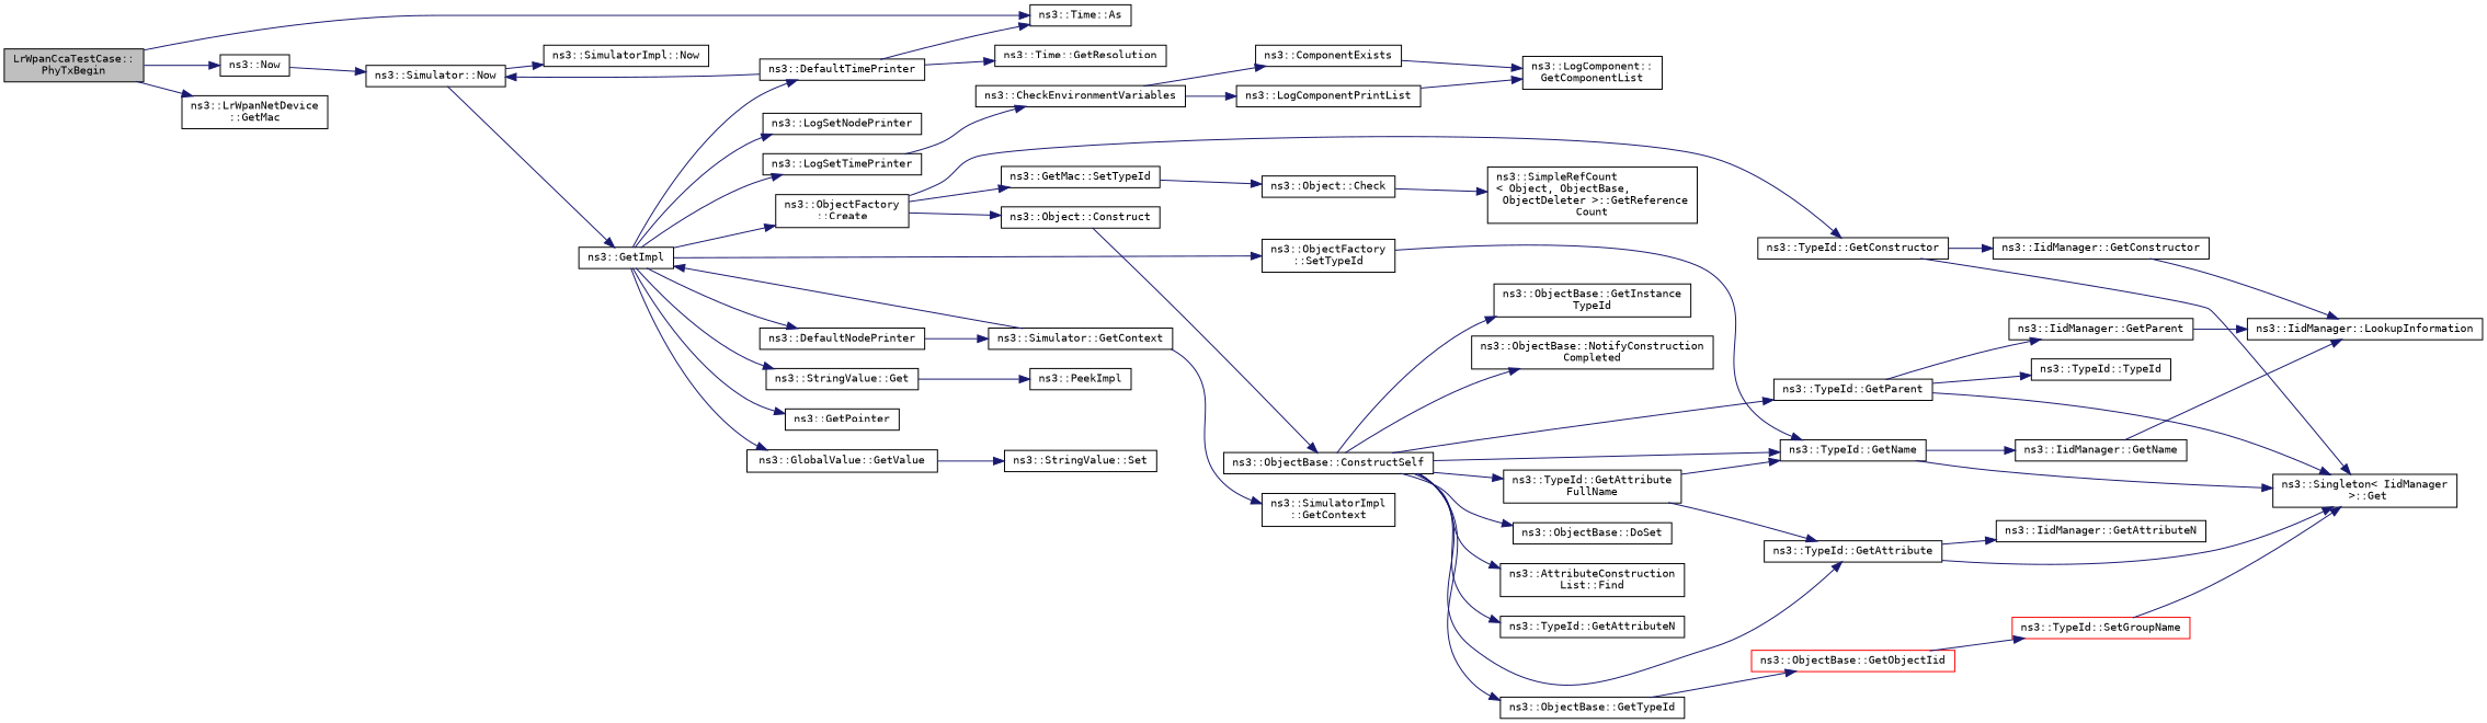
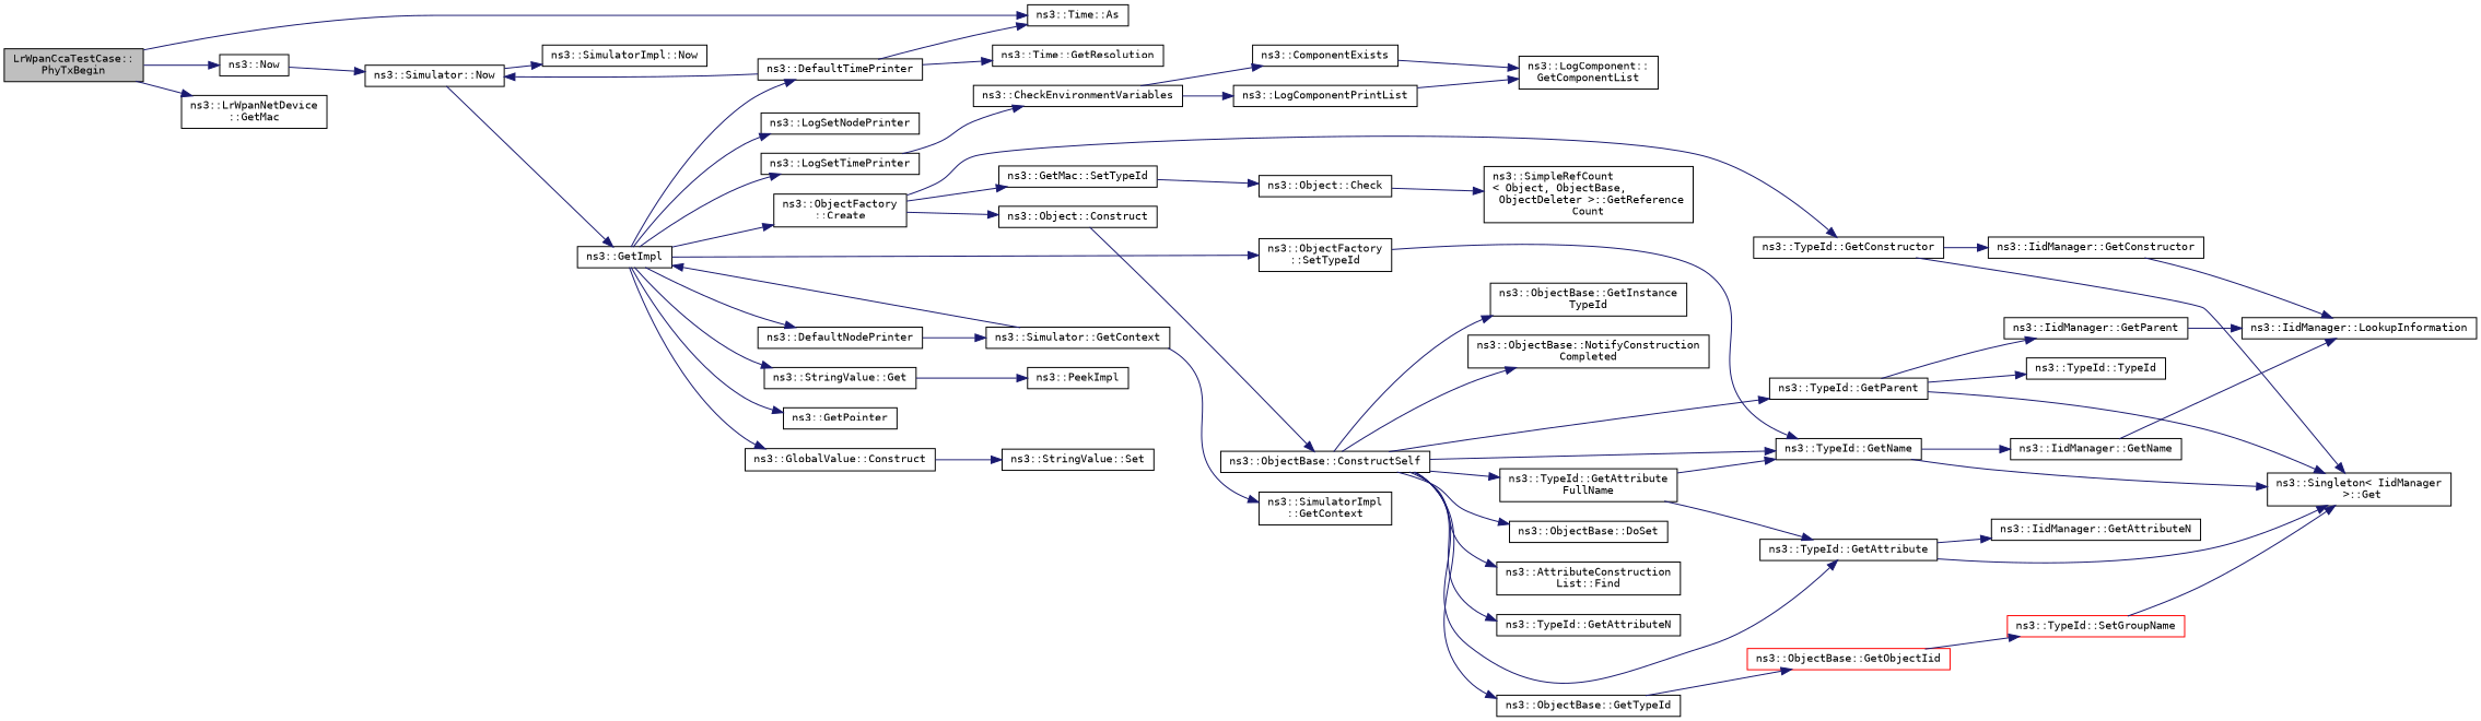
  digraph {
    fontname="DejaVu Sans Mono"
    rankdir=LR
    node [color=black fillcolor=white fontname="DejaVu Sans Mono" fontsize=10 shape=record style=filled]
    edge [color=midnightblue fontname="DejaVu Sans Mono" fontsize=10 labelfontname=Helvetica labelfontsize=10 style=solid]
    n1 [fillcolor=grey75 fontcolor=black height=0.2 label="LrWpanCcaTestCase::\lPhyTxBegin" width=0.4]
    n2 [height=0.2 label="ns3::Time::As" width=0.4]
    n3 [height=0.2 label="ns3::LrWpanNetDevice\l::GetMac" width=0.4]
    n4 [height=0.2 label="ns3::Now" width=0.4]
    n5 [height=0.2 label="ns3::Simulator::Now" width=0.4]
    n6 [height=0.2 label="ns3::GetImpl" width=0.4]
    n7 [height=0.2 label="ns3::SimulatorImpl::Now" width=0.4]
    n8 [height=0.2 label="ns3::ObjectFactory\l::Create" width=0.4]
    n9 [height=0.2 label="ns3::DefaultNodePrinter" width=0.4]
    n10 [height=0.2 label="ns3::DefaultTimePrinter" width=0.4]
    n11 [height=0.2 label="ns3::StringValue::Get" width=0.4]
    n12 [height=0.2 label="ns3::GetPointer" width=0.4]
-   n13 [height=0.2 label="ns3::GlobalValue::GetValue" width=0.4]
+   n13 [height=0.2 label="ns3::GlobalValue::Construct" width=0.4]
    n14 [height=0.2 label="ns3::LogSetNodePrinter" width=0.4]
    n15 [height=0.2 label="ns3::LogSetTimePrinter" width=0.4]
    n16 [height=0.2 label="ns3::ObjectFactory\l::SetTypeId" width=0.4]
    n17 [height=0.2 label="ns3::Object::Construct" width=0.4]
    n18 [height=0.2 label="ns3::TypeId::GetConstructor" width=0.4]
    n19 [height=0.2 label="ns3::GetMac::SetTypeId" width=0.4]
    n20 [height=0.2 label="ns3::Simulator::GetContext" width=0.4]
    n21 [height=0.2 label="ns3::Time::GetResolution" width=0.4]
    n22 [height=0.2 label="ns3::PeekImpl" width=0.4]
    n23 [height=0.2 label="ns3::StringValue::Set" width=0.4]
    n24 [height=0.2 label="ns3::CheckEnvironmentVariables" width=0.4]
    n25 [height=0.2 label="ns3::TypeId::GetName" width=0.4]
    n26 [height=0.2 label="ns3::ObjectBase::ConstructSelf" width=0.4]
    n27 [height=0.2 label="ns3::Singleton\< IidManager\l \>::Get" width=0.4]
    n28 [height=0.2 label="ns3::IidManager::GetConstructor" width=0.4]
    n29 [height=0.2 label="ns3::Object::Check" width=0.4]
    n30 [height=0.2 label="ns3::ObjectBase::DoSet" width=0.4]
    n31 [height=0.2 label="ns3::AttributeConstruction\lList::Find" width=0.4]
    n32 [height=0.2 label="ns3::TypeId::GetAttribute" width=0.4]
    n33 [height=0.2 label="ns3::TypeId::GetAttribute\lFullName" width=0.4]
    n34 [height=0.2 label="ns3::TypeId::GetAttributeN" width=0.4]
    n35 [height=0.2 label="ns3::ObjectBase::GetInstance\lTypeId" width=0.4]
    n36 [height=0.2 label="ns3::TypeId::GetParent" width=0.4]
    n37 [height=0.2 label="ns3::ObjectBase::GetTypeId" width=0.4]
    n38 [height=0.2 label="ns3::ObjectBase::NotifyConstruction\lCompleted" width=0.4]
    n39 [height=0.2 label="ns3::IidManager::GetAttributeN" width=0.4]
    n40 [height=0.2 label="ns3::IidManager::GetName" width=0.4]
    n41 [height=0.2 label="ns3::TypeId::TypeId" width=0.4]
    n42 [height=0.2 label="ns3::IidManager::GetParent" width=0.4]
    n43 [color=red height=0.2 label="ns3::ObjectBase::GetObjectIid" width=0.4]
    n44 [height=0.2 label="ns3::IidManager::LookupInformation" width=0.4]
    n45 [color=red height=0.2 label="ns3::TypeId::SetGroupName" width=0.4]
    n46 [height=0.2 label="ns3::SimpleRefCount\l\< Object, ObjectBase,\l ObjectDeleter \>::GetReference\lCount" width=0.4]
    n47 [height=0.2 label="ns3::SimulatorImpl\l::GetContext" width=0.4]
    n48 [height=0.2 label="ns3::ComponentExists" width=0.4]
    n49 [height=0.2 label="ns3::LogComponentPrintList" width=0.4]
    n50 [height=0.2 label="ns3::LogComponent::\lGetComponentList" width=0.4]
    n1 -> n2
    n1 -> n3
    n1 -> n4
    n4 -> n5
    n5 -> n6
    n5 -> n7
    n6 -> n8
    n6 -> n9
    n6 -> n10
    n6 -> n11
    n6 -> n12
    n6 -> n13
    n6 -> n14
    n6 -> n15
    n6 -> n16
    n8 -> n17
    n8 -> n18
    n8 -> n19
    n9 -> n20
    n10 -> n2
    n10 -> n5
    n10 -> n21
    n11 -> n22
    n13 -> n23
    n15 -> n24
    n16 -> n25
    n17 -> n26
    n18 -> n27
    n18 -> n28
    n19 -> n29
    n20 -> n6
    n20 -> n47
    n24 -> n48
    n24 -> n49
    n25 -> n27
    n25 -> n40
    n26 -> n25
    n26 -> n30
    n26 -> n31
    n26 -> n32
    n26 -> n33
    n26 -> n34
    n26 -> n35
    n26 -> n36
    n26 -> n37
    n26 -> n38
    n28 -> n44
    n29 -> n46
    n32 -> n27
    n32 -> n39
    n33 -> n25
    n33 -> n32
    n36 -> n27
    n36 -> n41
    n36 -> n42
    n37 -> n43
    n40 -> n44
    n42 -> n44
    n43 -> n45
    n45 -> n27
    n48 -> n50
    n49 -> n50
  }
